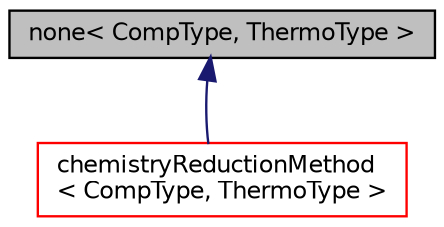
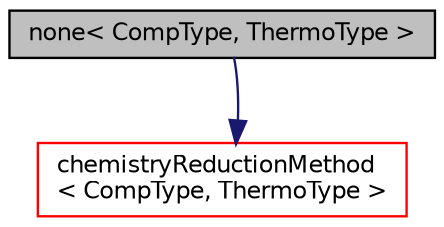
  digraph {
    node [fontname=Helvetica fontsize=10 shape=record]
    n1 [color=black fillcolor=grey75 fontcolor=black height=0.2 label="none\< CompType, ThermoType \>" style=filled width=0.4]
    n2 [color=red height=0.2 label="chemistryReductionMethod\l\< CompType, ThermoType \>" width=0.4]
-   n1 -> n2 [color=midnightblue dir=back fontname=Helvetica fontsize=10 labelfontname=Helvetica labelfontsize=10 style=solid]
+   n2 -> n1 [color=midnightblue dir=back fontname=Helvetica fontsize=10 labelfontname=Helvetica labelfontsize=10 style=solid]
  }
